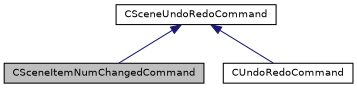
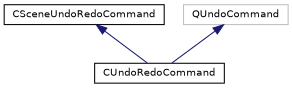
  digraph {
    node [color=black fillcolor=white fontname=Helvetica fontsize=10 shape=record style=filled]
    edge [color=midnightblue dir=back fontname=Helvetica fontsize=10 labelfontname=Helvetica labelfontsize=10 style=solid]
-   n1 [fillcolor=grey75 fontcolor=black height=0.2 label=CSceneItemNumChangedCommand width=0.4]
    n2 [height=0.2 label=CSceneUndoRedoCommand width=0.4]
    n3 [height=0.2 label=CUndoRedoCommand width=0.4]
-   n2 -> n1
+   n4 [color=grey75 height=0.2 label=QUndoCommand width=0.4]
    n2 -> n3
+   n4 -> n3
  }
